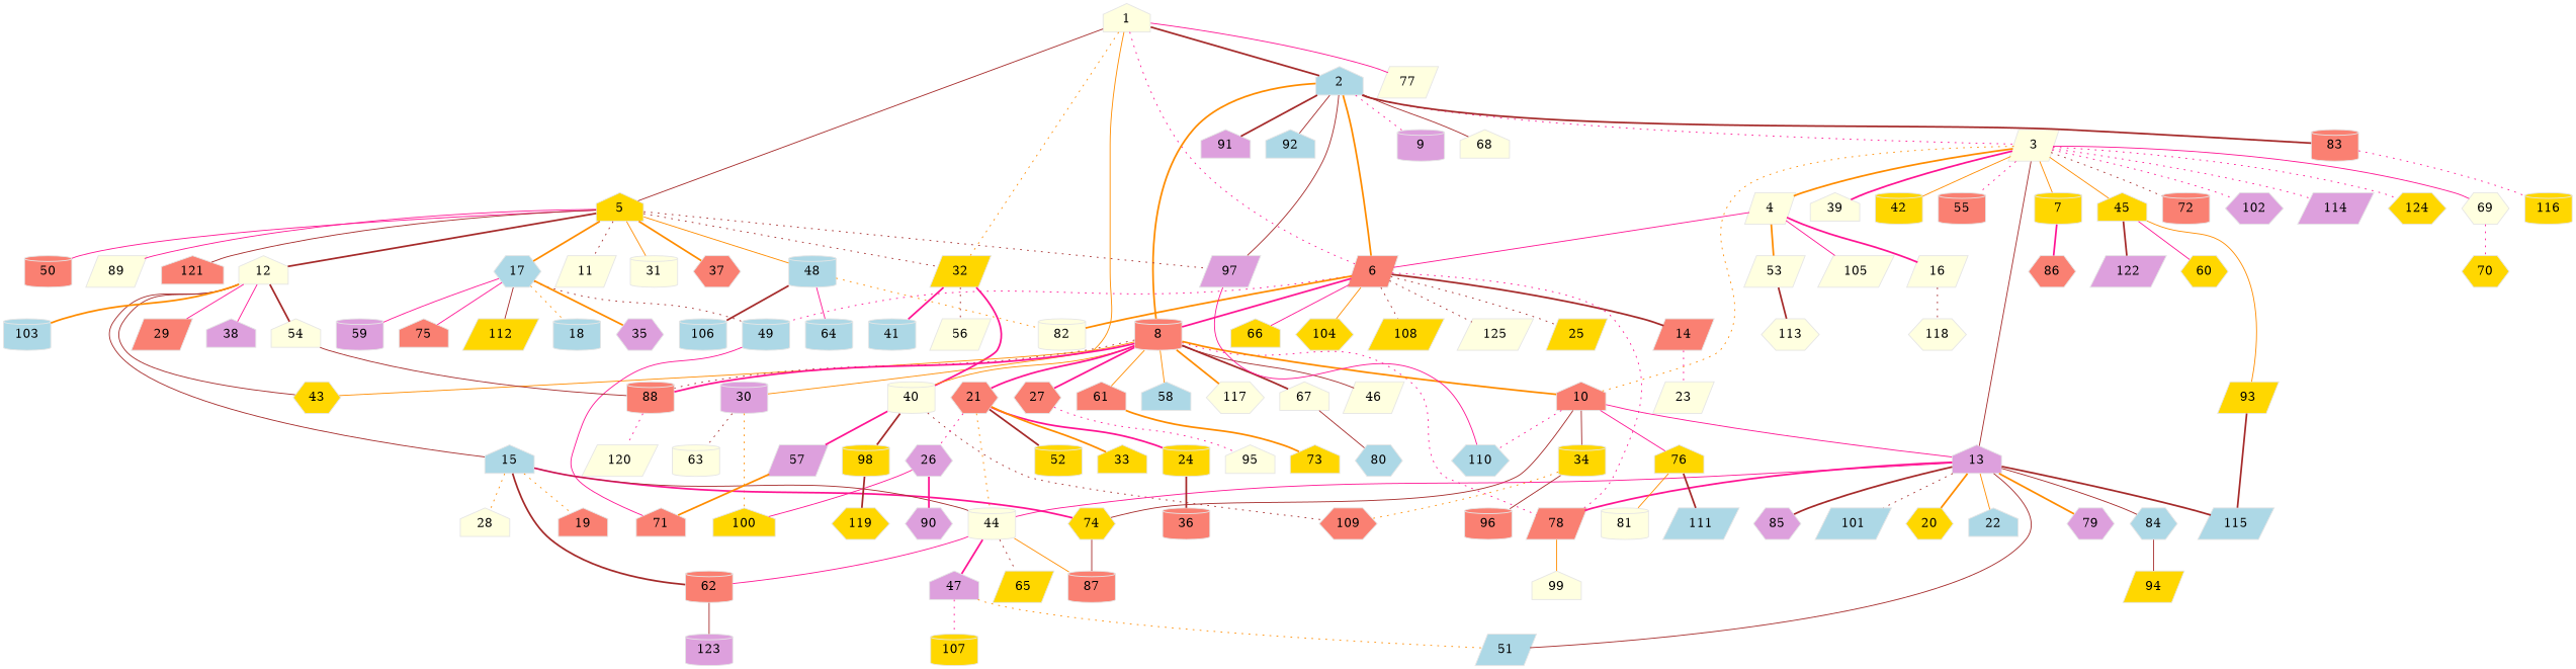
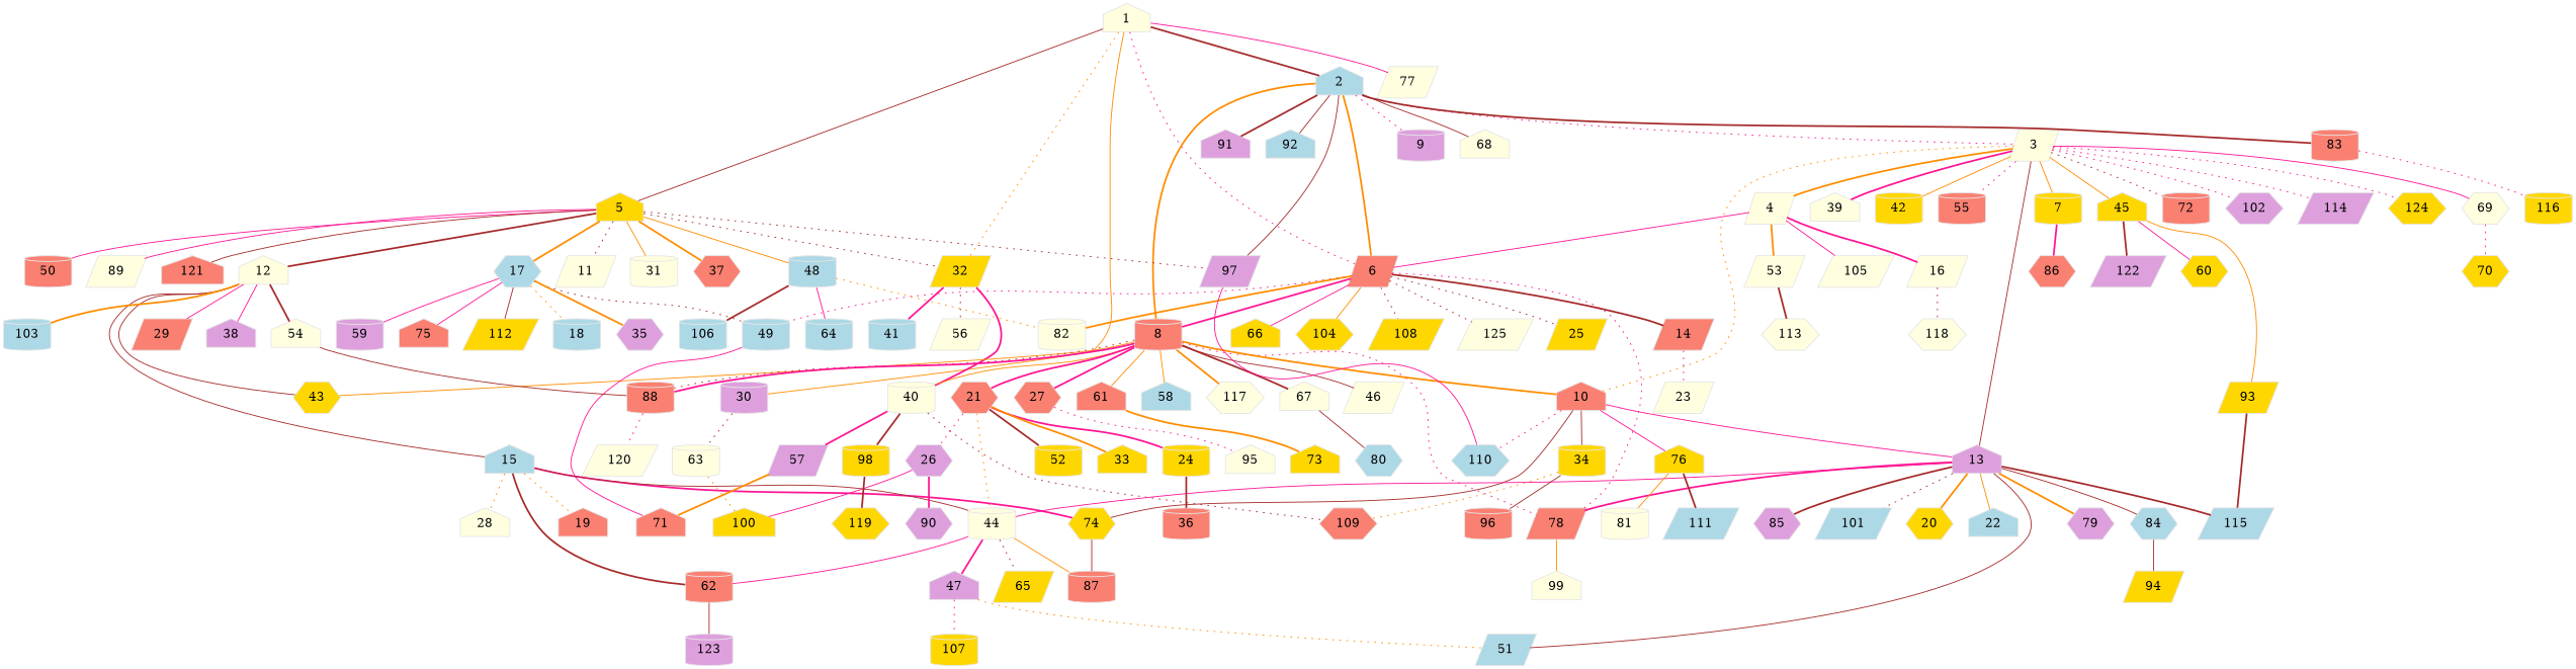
  graph {
    node [color=gray90 fillcolor=lightyellow shape=cylinder style=filled]
    edge [color=brown style=solid]
    1 [shape=house]
    2 [fillcolor=lightblue shape=house]
    5 [fillcolor=gold shape=house]
    6 [fillcolor=salmon shape=parallelogram]
    30 [fillcolor=plum]
    32 [fillcolor=gold shape=parallelogram]
    77 [shape=parallelogram]
    3 [shape=parallelogram]
    8 [fillcolor=salmon]
    9 [fillcolor=plum]
    68 [shape=house]
    83 [fillcolor=salmon]
    91 [fillcolor=plum shape=house]
    92 [fillcolor=lightblue shape=house]
    97 [fillcolor=plum shape=parallelogram]
    11 [shape=parallelogram]
    12 [shape=house]
    17 [fillcolor=lightblue shape=hexagon]
    31
    37 [fillcolor=salmon shape=hexagon]
    48 [fillcolor=lightblue]
    50 [fillcolor=salmon]
    89 [shape=parallelogram]
    121 [fillcolor=salmon shape=house]
    14 [fillcolor=salmon shape=parallelogram]
    25 [fillcolor=gold shape=parallelogram]
    49 [fillcolor=lightblue]
    66 [fillcolor=gold shape=house]
    78 [fillcolor=salmon shape=parallelogram]
    82
    104 [fillcolor=gold shape=hexagon]
    108 [fillcolor=gold shape=parallelogram]
    125 [shape=parallelogram]
    63
    40
    41 [fillcolor=lightblue]
    56 [shape=parallelogram]
    4 [shape=parallelogram]
    7 [fillcolor=gold]
    10 [fillcolor=salmon shape=house]
    13 [fillcolor=plum shape=house]
    39 [shape=house]
    42 [fillcolor=gold]
    45 [fillcolor=gold shape=house]
    55 [fillcolor=salmon]
    69 [shape=hexagon]
    72 [fillcolor=salmon]
    102 [fillcolor=plum shape=hexagon]
    114 [fillcolor=plum shape=parallelogram]
    124 [fillcolor=gold shape=hexagon]
    21 [fillcolor=salmon shape=hexagon]
    27 [fillcolor=salmon shape=hexagon]
    43 [fillcolor=gold shape=hexagon]
    46 [shape=parallelogram]
    58 [fillcolor=lightblue shape=house]
    61 [fillcolor=salmon shape=house]
    67 [shape=house]
    88 [fillcolor=salmon]
    117 [shape=hexagon]
    116 [fillcolor=gold]
    110 [fillcolor=lightblue shape=hexagon]
    16 [shape=parallelogram]
    53 [shape=parallelogram]
    105 [shape=parallelogram]
    86 [fillcolor=salmon shape=hexagon]
    34 [fillcolor=gold]
    74 [fillcolor=gold shape=hexagon]
    76 [fillcolor=gold shape=house]
    20 [fillcolor=gold shape=hexagon]
    22 [fillcolor=lightblue shape=house]
    44
    51 [fillcolor=lightblue shape=parallelogram]
    79 [fillcolor=plum shape=hexagon]
    84 [fillcolor=lightblue shape=hexagon]
    85 [fillcolor=plum shape=hexagon]
    101 [fillcolor=lightblue shape=parallelogram]
    115 [fillcolor=lightblue shape=parallelogram]
    60 [fillcolor=gold shape=hexagon]
    93 [fillcolor=gold shape=parallelogram]
    122 [fillcolor=plum shape=parallelogram]
    70 [fillcolor=gold shape=hexagon]
    118 [shape=hexagon]
    113 [shape=hexagon]
    15 [fillcolor=lightblue shape=house]
    29 [fillcolor=salmon shape=parallelogram]
    38 [fillcolor=plum shape=house]
    54 [shape=house]
    103 [fillcolor=lightblue]
    18 [fillcolor=lightblue]
    35 [fillcolor=plum shape=hexagon]
    59 [fillcolor=plum]
    75 [fillcolor=salmon shape=house]
    112 [fillcolor=gold shape=parallelogram]
    64 [fillcolor=lightblue]
    106 [fillcolor=lightblue]
    23 [shape=parallelogram]
    71 [fillcolor=salmon shape=house]
    99 [shape=house]
    24 [fillcolor=gold]
    26 [fillcolor=plum shape=hexagon]
    33 [fillcolor=gold shape=house]
    52 [fillcolor=gold]
    95 [shape=house]
    109 [fillcolor=salmon shape=hexagon]
    57 [fillcolor=plum shape=parallelogram]
    98 [fillcolor=gold]
    73 [fillcolor=gold shape=house]
    80 [fillcolor=lightblue shape=hexagon]
    120 [shape=parallelogram]
    96 [fillcolor=salmon]
    87 [fillcolor=salmon]
    81
    111 [fillcolor=lightblue shape=parallelogram]
    19 [fillcolor=salmon shape=house]
    28 [shape=house]
    62 [fillcolor=salmon]
    47 [fillcolor=plum shape=house]
    65 [fillcolor=gold shape=parallelogram]
    94 [fillcolor=gold shape=parallelogram]
    123 [fillcolor=plum]
    36 [fillcolor=salmon]
    90 [fillcolor=plum shape=hexagon]
    100 [fillcolor=gold shape=house]
    119 [fillcolor=gold shape=hexagon]
    107 [fillcolor=gold]
    1 -- 2 [style=bold]
    1 -- 5
    1 -- 6 [color=deeppink style=dotted]
    1 -- 30 [color=darkorange]
    1 -- 32 [color=darkorange style=dotted]
    1 -- 77 [color=deeppink]
    2 -- 6 [color=darkorange style=bold]
    2 -- 3 [color=deeppink style=dotted]
    2 -- 8 [color=darkorange style=bold]
    2 -- 9 [color=deeppink style=dotted]
    2 -- 68
    2 -- 83 [style=bold]
    2 -- 91 [style=bold]
    2 -- 92
    2 -- 97
    5 -- 32 [style=dotted]
    5 -- 97 [style=dotted]
    5 -- 11 [style=dotted]
    5 -- 12 [style=bold]
    5 -- 17 [color=darkorange style=bold]
    5 -- 31 [color=darkorange]
    5 -- 37 [color=darkorange style=bold]
    5 -- 48 [color=darkorange]
    5 -- 50 [color=deeppink]
    5 -- 89 [color=deeppink]
    5 -- 121
    6 -- 8 [color=deeppink style=bold]
    6 -- 14 [style=bold]
    6 -- 25 [style=dotted]
    6 -- 49 [color=deeppink style=dotted]
    6 -- 66 [color=deeppink]
    6 -- 78 [color=deeppink style=dotted]
    6 -- 82 [color=darkorange style=bold]
    6 -- 104 [color=darkorange]
    6 -- 108 [style=dotted]
    6 -- 125 [style=dotted]
    30 -- 63 [style=dotted]
    32 -- 40 [color=deeppink style=bold]
    32 -- 41 [color=deeppink style=bold]
    32 -- 56 [style=dotted]
    3 -- 4 [color=darkorange style=bold]
    3 -- 7 [color=darkorange]
    3 -- 10 [color=darkorange style=dotted]
    3 -- 13
    3 -- 39 [color=deeppink style=bold]
    3 -- 42 [color=darkorange]
    3 -- 45 [color=darkorange]
    3 -- 55 [color=deeppink style=dotted]
    3 -- 69 [color=deeppink]
    3 -- 72 [style=dotted]
    3 -- 102 [color=deeppink style=dotted]
    3 -- 114 [color=deeppink style=dotted]
    3 -- 124 [color=deeppink style=dotted]
    8 -- 78 [color=deeppink style=dotted]
    8 -- 40 [color=darkorange]
    8 -- 10 [color=darkorange style=bold]
    8 -- 21 [color=deeppink style=bold]
    8 -- 27 [color=deeppink style=bold]
    8 -- 43 [color=darkorange]
    8 -- 46
    8 -- 58 [color=darkorange]
    8 -- 61 [color=darkorange]
    8 -- 67 [style=bold]
    8 -- 88 [style=dotted]
    8 -- 88 [color=deeppink style=bold]
    8 -- 117 [color=darkorange style=bold]
    83 -- 116 [color=deeppink style=dotted]
    97 -- 110 [color=deeppink]
    12 -- 43
    12 -- 15
    12 -- 29 [color=deeppink]
    12 -- 38 [color=deeppink]
    12 -- 54 [style=bold]
    12 -- 103 [color=darkorange style=bold]
    17 -- 49 [style=dotted]
    17 -- 18 [color=darkorange style=dotted]
    17 -- 35 [color=darkorange style=bold]
    17 -- 59 [color=deeppink]
    17 -- 75 [color=deeppink]
    17 -- 112
    48 -- 82 [color=darkorange style=dotted]
    48 -- 64 [color=deeppink]
    48 -- 106 [style=bold]
    14 -- 23 [color=deeppink style=dotted]
    49 -- 71 [color=deeppink]
    78 -- 99 [color=darkorange]
-   30 -- 100 [color=darkorange style=dotted]
+   63 -- 100 [color=darkorange style=dotted]
    40 -- 109 [style=dotted]
    40 -- 57 [color=deeppink style=bold]
    40 -- 98 [style=bold]
    4 -- 6 [color=deeppink]
    4 -- 16 [color=deeppink style=bold]
    4 -- 53 [color=darkorange style=bold]
    4 -- 105 [color=deeppink]
    7 -- 86 [color=deeppink style=bold]
    10 -- 13 [color=deeppink]
    10 -- 110 [color=deeppink style=dotted]
    10 -- 34
    10 -- 74
    10 -- 76 [color=deeppink]
    13 -- 78 [color=deeppink style=bold]
    13 -- 20 [color=darkorange style=bold]
    13 -- 22 [color=darkorange]
    13 -- 44 [color=deeppink]
    13 -- 51
    13 -- 79 [color=darkorange style=bold]
    13 -- 84
    13 -- 85 [style=bold]
    13 -- 101 [style=dotted]
    13 -- 115 [style=bold]
    45 -- 60 [color=deeppink]
    45 -- 93 [color=darkorange]
    45 -- 122 [style=bold]
    69 -- 70 [color=deeppink style=dotted]
    21 -- 44 [color=darkorange style=dotted]
    21 -- 24 [color=deeppink style=bold]
    21 -- 26 [color=deeppink style=dotted]
    21 -- 33 [color=darkorange style=bold]
    21 -- 52 [style=bold]
    27 -- 95 [color=deeppink style=dotted]
    61 -- 73 [color=darkorange style=bold]
    67 -- 80
    88 -- 120 [color=deeppink style=dotted]
    16 -- 118 [style=dotted]
    53 -- 113 [style=bold]
    34 -- 109 [color=darkorange style=dotted]
    34 -- 96
    74 -- 87
    76 -- 81 [color=darkorange]
    76 -- 111 [style=bold]
    44 -- 87 [color=darkorange]
    44 -- 62 [color=deeppink]
    44 -- 47 [color=deeppink style=bold]
    44 -- 65 [style=dotted]
    84 -- 94
    93 -- 115 [style=bold]
    15 -- 74 [color=deeppink style=bold]
    15 -- 44
    15 -- 19 [color=darkorange style=dotted]
    15 -- 28 [color=darkorange style=dotted]
    15 -- 62 [style=bold]
    54 -- 88
    24 -- 36 [style=bold]
    26 -- 90 [color=deeppink style=bold]
    26 -- 100 [color=deeppink]
    57 -- 71 [color=darkorange style=bold]
    98 -- 119 [style=bold]
    62 -- 123
    47 -- 51 [color=darkorange style=dotted]
    47 -- 107 [color=deeppink style=dotted]
  }
